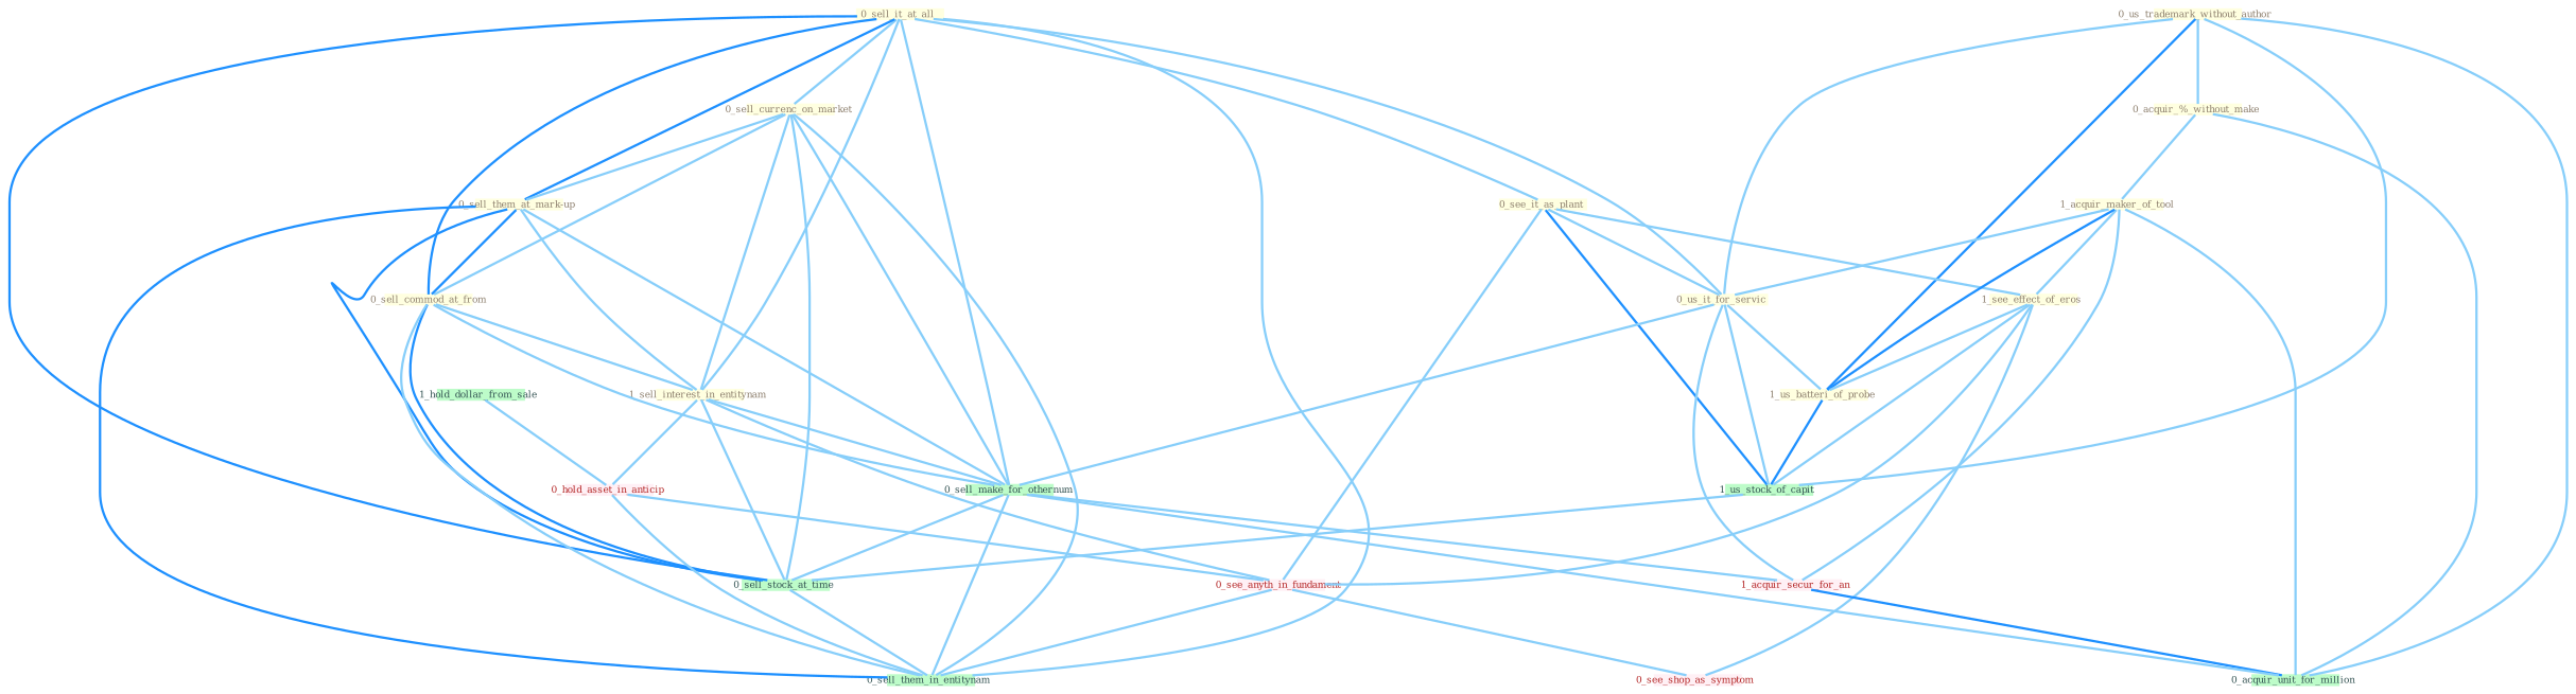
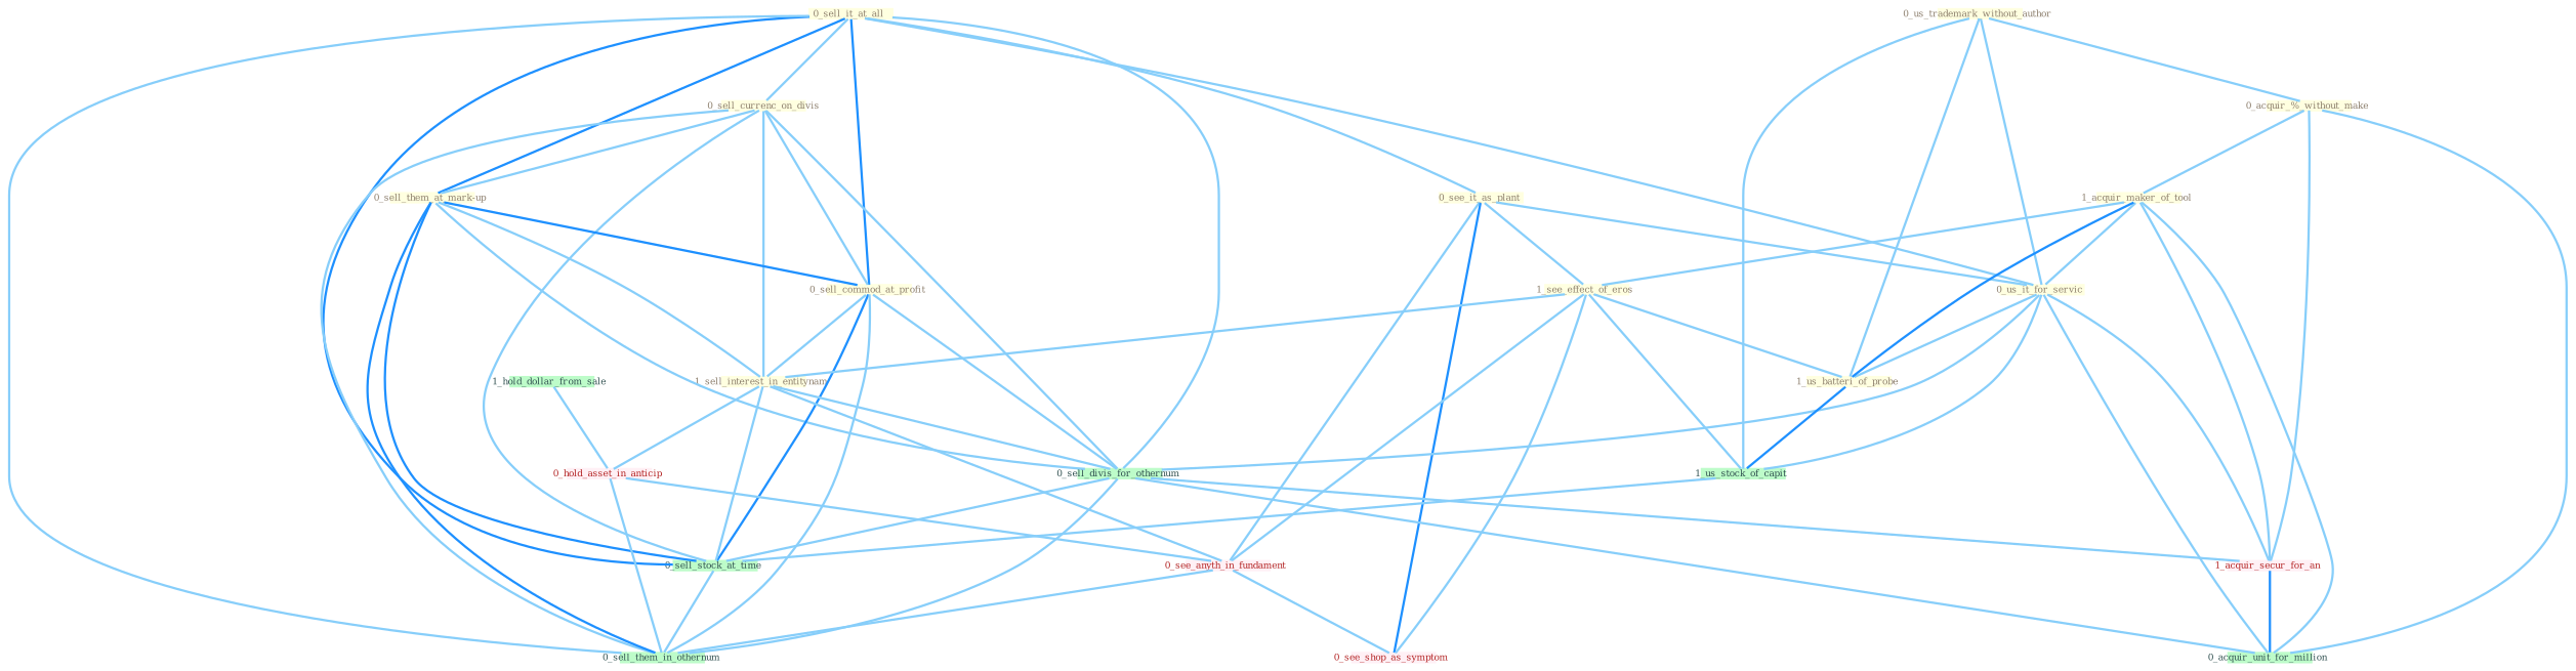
  graph {
    node [color="#ffffe0" fixedsize=true fontcolor="#8b7d6b" fontsize=4 shape=polygon style=filled]
    edge [color="#87cefa" w=1]
    "0_us_trademark_without_author " [height=.06 width=.5]
    "0_sell_it_at_all " [height=.06 width=.5]
-   "0_sell_currenc_on_market " [height=.06 width=.5]
+   "0_sell_currenc_on_market " [height=.06 width=.5 label="0_sell_currenc_on_divis"]
    "0_see_it_as_plant " [height=.06 width=.5]
    "0_us_it_for_servic " [height=.06 width=.5]
    "0_sell_them_at_mark-up " [height=.06 width=.5]
    "0_acquir_%_without_make " [height=.06 width=.5]
-   "0_sell_commod_at_profit " [height=.06 width=.5 label="0_sell_commod_at_from"]
+   "0_sell_commod_at_profit " [height=.06 width=.5]
    "1_sell_interest_in_entitynam " [height=.06 width=.5]
    "1_acquir_maker_of_tool " [height=.06 width=.5]
    "1_see_effect_of_eros " [height=.06 width=.5]
    "1_us_batteri_of_probe " [height=.06 width=.5]
    "1_acquir_secur_for_an " [color="#fff0f5" fontcolor="#b22222" height=.06 width=.5]
    "0_hold_asset_in_anticip " [color="#fff0f5" fontcolor="#b22222" height=.06 width=.5]
    "0_see_anyth_in_fundament " [color="#fff0f5" fontcolor="#b22222" height=.06 width=.5]
    "0_see_shop_as_symptom " [color="#fff0f5" fontcolor="#b22222" height=.06 width=.5]
    "1_us_stock_of_capit " [color="#BDFCC9" fontcolor="#2f4f4f" height=.06 width=.5]
-   "0_sell_divis_for_othernum " [color="#BDFCC9" fontcolor="#2f4f4f" height=.06 width=.5 label="0_sell_make_for_othernum"]
+   "0_sell_divis_for_othernum " [color="#BDFCC9" fontcolor="#2f4f4f" height=.06 width=.5]
    "0_sell_stock_at_time " [color="#BDFCC9" fontcolor="#2f4f4f" height=.06 width=.5]
-   "0_sell_them_in_entitynam " [color="#BDFCC9" fontcolor="#2f4f4f" height=.06 width=.5]
+   "0_sell_them_in_entitynam " [color="#BDFCC9" fontcolor="#2f4f4f" height=.06 width=.5 label="0_sell_them_in_othernum"]
    "0_acquir_unit_for_million " [color="#BDFCC9" fontcolor="#2f4f4f" height=.06 width=.5]
    "1_hold_dollar_from_sale " [color="#BDFCC9" fontcolor="#2f4f4f" height=.06 width=.5]
    subgraph sub_1 {
      "0_us_trademark_without_author "
      "0_sell_it_at_all "
      "0_sell_currenc_on_market "
      "0_see_it_as_plant "
      "0_us_it_for_servic "
      "0_sell_them_at_mark-up "
      "0_acquir_%_without_make "
      "0_sell_commod_at_profit "
      "1_sell_interest_in_entitynam "
      "1_acquir_maker_of_tool "
      "1_see_effect_of_eros "
      "1_us_batteri_of_probe "
    }
    subgraph sub_2 {
      "1_acquir_secur_for_an "
      "0_hold_asset_in_anticip "
      "0_see_anyth_in_fundament "
      "0_see_shop_as_symptom "
    }
    "0_us_trademark_without_author " -- "0_us_it_for_servic "
    "0_us_trademark_without_author " -- "0_acquir_%_without_make "
-   "0_us_trademark_without_author " -- "1_us_batteri_of_probe " [color="#1e90ff"]
+   "0_us_trademark_without_author " -- "1_us_batteri_of_probe "
    "0_us_trademark_without_author " -- "1_us_stock_of_capit "
    "0_sell_it_at_all " -- "0_sell_currenc_on_market "
    "0_sell_it_at_all " -- "0_see_it_as_plant "
    "0_sell_it_at_all " -- "0_us_it_for_servic "
    "0_sell_it_at_all " -- "0_sell_them_at_mark-up " [color="#1e90ff" w=2]
    "0_sell_it_at_all " -- "0_sell_commod_at_profit " [color="#1e90ff" w=2]
-   "0_sell_it_at_all " -- "1_sell_interest_in_entitynam "
+   "1_see_effect_of_eros " -- "1_sell_interest_in_entitynam "
    "0_sell_it_at_all " -- "0_sell_divis_for_othernum "
    "0_sell_it_at_all " -- "0_sell_stock_at_time " [color="#1e90ff" w=2]
    "0_sell_it_at_all " -- "0_sell_them_in_entitynam "
    "0_sell_currenc_on_market " -- "0_sell_them_at_mark-up "
    "0_sell_currenc_on_market " -- "0_sell_commod_at_profit "
    "0_sell_currenc_on_market " -- "1_sell_interest_in_entitynam "
    "0_sell_currenc_on_market " -- "0_sell_divis_for_othernum "
    "0_sell_currenc_on_market " -- "0_sell_stock_at_time "
    "0_sell_currenc_on_market " -- "0_sell_them_in_entitynam "
    "0_see_it_as_plant " -- "0_us_it_for_servic "
    "0_see_it_as_plant " -- "1_see_effect_of_eros "
    "0_see_it_as_plant " -- "0_see_anyth_in_fundament "
-   "0_see_it_as_plant " -- "1_us_stock_of_capit " [color="#1e90ff" w=2]
+   "0_see_it_as_plant " -- "0_see_shop_as_symptom " [color="#1e90ff" w=2]
    "0_us_it_for_servic " -- "1_us_batteri_of_probe "
    "0_us_it_for_servic " -- "1_acquir_secur_for_an "
    "0_us_it_for_servic " -- "1_us_stock_of_capit "
    "0_us_it_for_servic " -- "0_sell_divis_for_othernum "
-   "0_us_trademark_without_author " -- "0_acquir_unit_for_million "
+   "0_us_it_for_servic " -- "0_acquir_unit_for_million "
    "0_sell_them_at_mark-up " -- "0_sell_commod_at_profit " [color="#1e90ff" w=2]
    "0_sell_them_at_mark-up " -- "1_sell_interest_in_entitynam "
    "0_sell_them_at_mark-up " -- "0_sell_divis_for_othernum "
    "0_sell_them_at_mark-up " -- "0_sell_stock_at_time " [color="#1e90ff" w=2]
    "0_sell_them_at_mark-up " -- "0_sell_them_in_entitynam " [color="#1e90ff" w=2]
    "0_acquir_%_without_make " -- "1_acquir_maker_of_tool "
+   "0_acquir_%_without_make " -- "1_acquir_secur_for_an "
    "0_acquir_%_without_make " -- "0_acquir_unit_for_million "
    "0_sell_commod_at_profit " -- "1_sell_interest_in_entitynam "
    "0_sell_commod_at_profit " -- "0_sell_divis_for_othernum "
    "0_sell_commod_at_profit " -- "0_sell_stock_at_time " [color="#1e90ff" w=2]
    "0_sell_commod_at_profit " -- "0_sell_them_in_entitynam "
    "1_sell_interest_in_entitynam " -- "0_hold_asset_in_anticip "
    "1_sell_interest_in_entitynam " -- "0_see_anyth_in_fundament "
    "1_sell_interest_in_entitynam " -- "0_sell_divis_for_othernum "
    "1_sell_interest_in_entitynam " -- "0_sell_stock_at_time "
    "1_acquir_maker_of_tool " -- "0_us_it_for_servic "
    "1_acquir_maker_of_tool " -- "1_see_effect_of_eros "
    "1_acquir_maker_of_tool " -- "1_us_batteri_of_probe " [color="#1e90ff"]
    "1_acquir_maker_of_tool " -- "1_acquir_secur_for_an "
    "1_acquir_maker_of_tool " -- "0_acquir_unit_for_million "
    "1_see_effect_of_eros " -- "1_us_batteri_of_probe "
    "1_see_effect_of_eros " -- "0_see_anyth_in_fundament "
    "1_see_effect_of_eros " -- "0_see_shop_as_symptom "
    "1_see_effect_of_eros " -- "1_us_stock_of_capit "
    "1_us_batteri_of_probe " -- "1_us_stock_of_capit " [color="#1e90ff" w=2]
    "1_acquir_secur_for_an " -- "0_acquir_unit_for_million " [color="#1e90ff" w=2]
    "0_hold_asset_in_anticip " -- "0_see_anyth_in_fundament "
    "0_hold_asset_in_anticip " -- "0_sell_them_in_entitynam "
    "0_see_anyth_in_fundament " -- "0_see_shop_as_symptom "
    "0_see_anyth_in_fundament " -- "0_sell_them_in_entitynam "
    "1_us_stock_of_capit " -- "0_sell_stock_at_time "
    "0_sell_divis_for_othernum " -- "1_acquir_secur_for_an "
    "0_sell_divis_for_othernum " -- "0_sell_stock_at_time "
    "0_sell_divis_for_othernum " -- "0_sell_them_in_entitynam "
    "0_sell_divis_for_othernum " -- "0_acquir_unit_for_million "
    "0_sell_stock_at_time " -- "0_sell_them_in_entitynam "
    "1_hold_dollar_from_sale " -- "0_hold_asset_in_anticip "
  }
